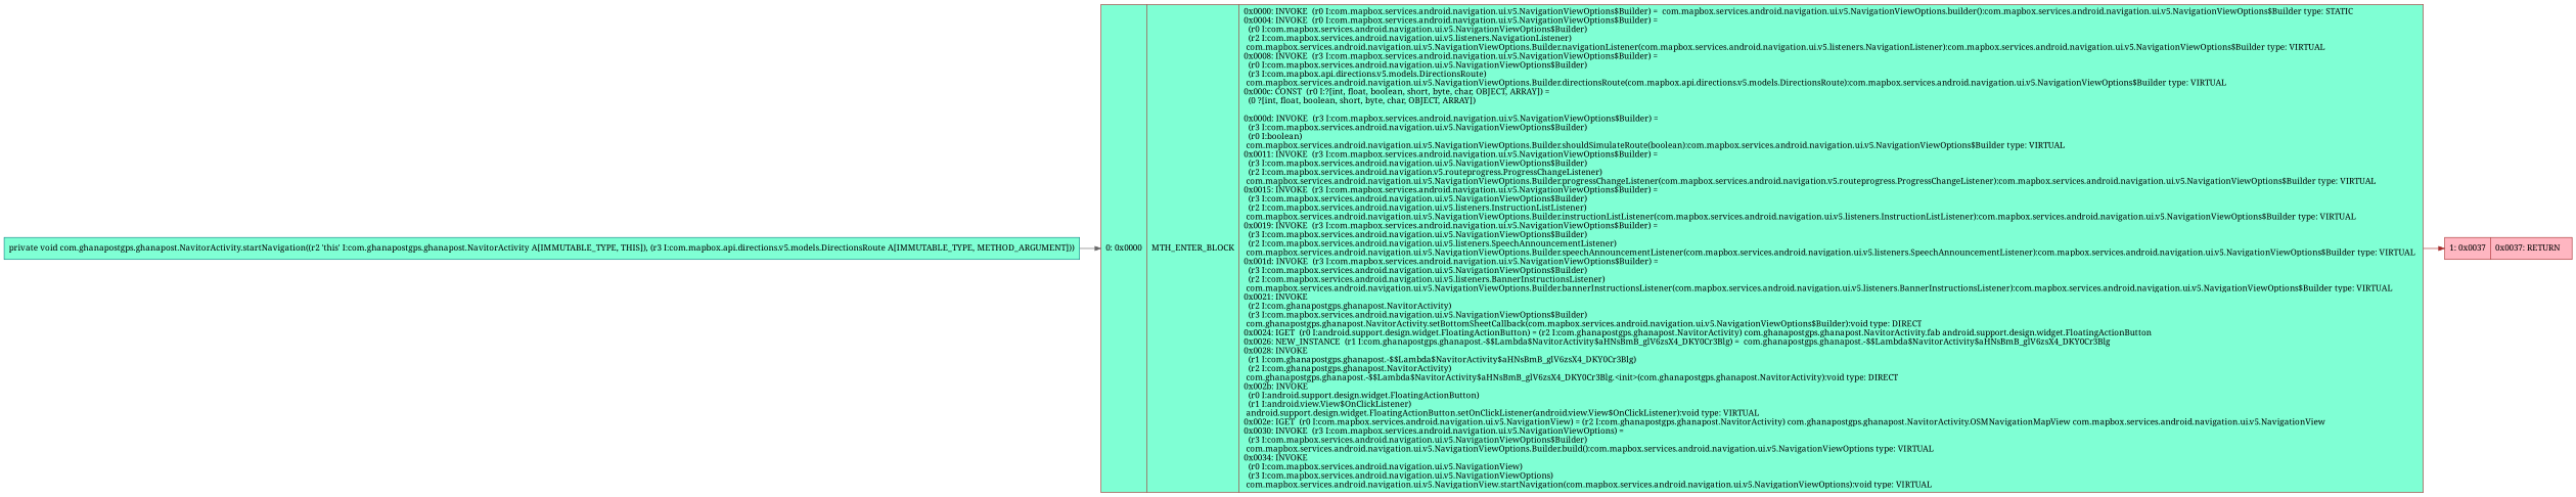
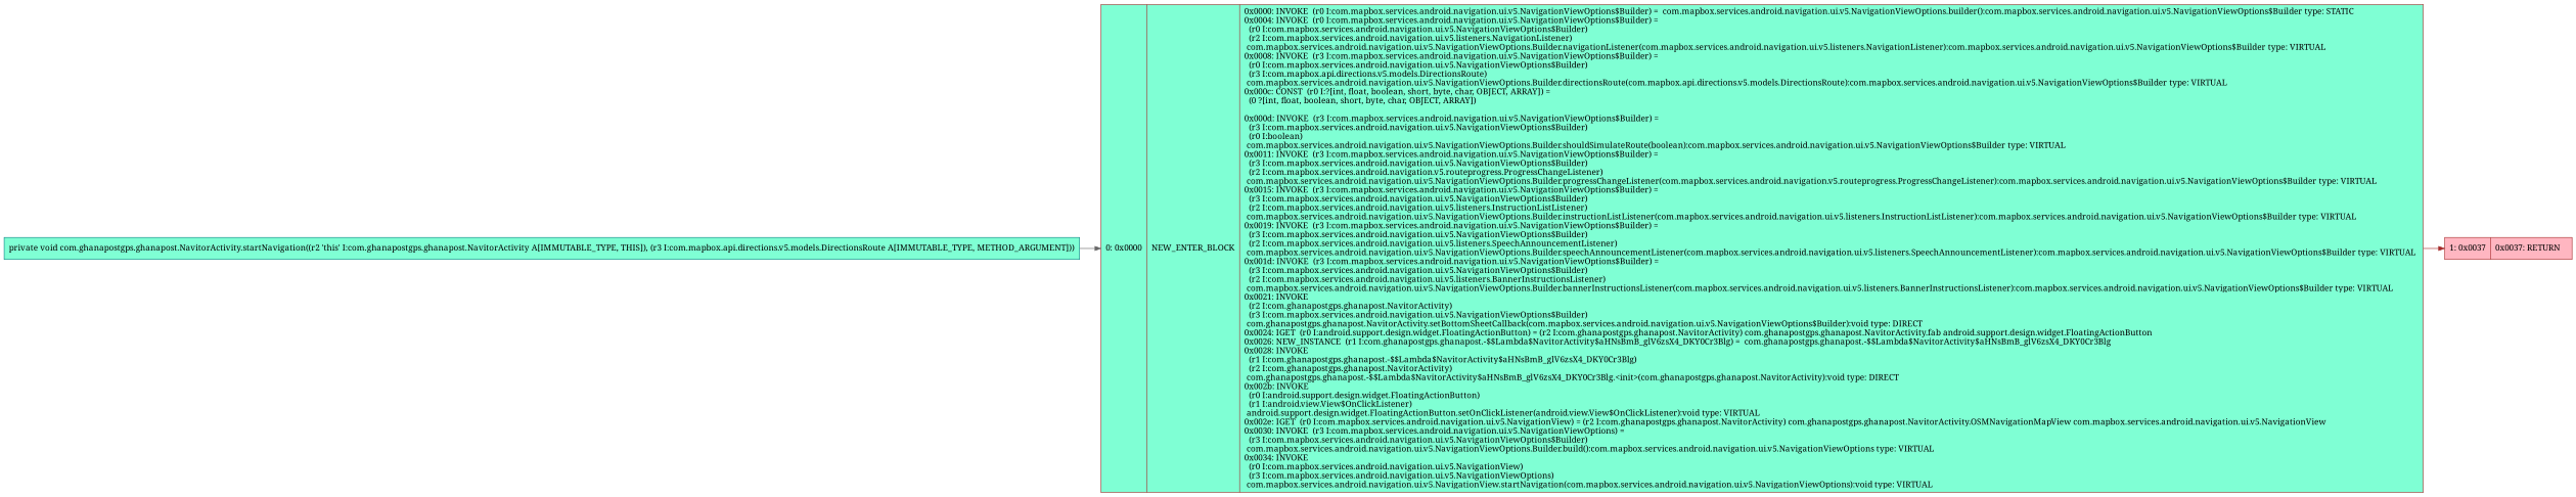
  digraph {
    rankdir=LR
    fontname="Noto Serif"
    node [shape=record style=filled fillcolor=aquamarine color=brown fontname="Noto Serif"]
    edge [fontname="Noto Serif"]
-   n1 [label="{0\:\ 0x0000|MTH_ENTER_BLOCK\l|0x0000: INVOKE  (r0 I:com.mapbox.services.android.navigation.ui.v5.NavigationViewOptions$Builder) =  com.mapbox.services.android.navigation.ui.v5.NavigationViewOptions.builder():com.mapbox.services.android.navigation.ui.v5.NavigationViewOptions$Builder type: STATIC \l0x0004: INVOKE  (r0 I:com.mapbox.services.android.navigation.ui.v5.NavigationViewOptions$Builder) = \l  (r0 I:com.mapbox.services.android.navigation.ui.v5.NavigationViewOptions$Builder)\l  (r2 I:com.mapbox.services.android.navigation.ui.v5.listeners.NavigationListener)\l com.mapbox.services.android.navigation.ui.v5.NavigationViewOptions.Builder.navigationListener(com.mapbox.services.android.navigation.ui.v5.listeners.NavigationListener):com.mapbox.services.android.navigation.ui.v5.NavigationViewOptions$Builder type: VIRTUAL \l0x0008: INVOKE  (r3 I:com.mapbox.services.android.navigation.ui.v5.NavigationViewOptions$Builder) = \l  (r0 I:com.mapbox.services.android.navigation.ui.v5.NavigationViewOptions$Builder)\l  (r3 I:com.mapbox.api.directions.v5.models.DirectionsRoute)\l com.mapbox.services.android.navigation.ui.v5.NavigationViewOptions.Builder.directionsRoute(com.mapbox.api.directions.v5.models.DirectionsRoute):com.mapbox.services.android.navigation.ui.v5.NavigationViewOptions$Builder type: VIRTUAL \l0x000c: CONST  (r0 I:?[int, float, boolean, short, byte, char, OBJECT, ARRAY]) = \l  (0 ?[int, float, boolean, short, byte, char, OBJECT, ARRAY])\l \l0x000d: INVOKE  (r3 I:com.mapbox.services.android.navigation.ui.v5.NavigationViewOptions$Builder) = \l  (r3 I:com.mapbox.services.android.navigation.ui.v5.NavigationViewOptions$Builder)\l  (r0 I:boolean)\l com.mapbox.services.android.navigation.ui.v5.NavigationViewOptions.Builder.shouldSimulateRoute(boolean):com.mapbox.services.android.navigation.ui.v5.NavigationViewOptions$Builder type: VIRTUAL \l0x0011: INVOKE  (r3 I:com.mapbox.services.android.navigation.ui.v5.NavigationViewOptions$Builder) = \l  (r3 I:com.mapbox.services.android.navigation.ui.v5.NavigationViewOptions$Builder)\l  (r2 I:com.mapbox.services.android.navigation.v5.routeprogress.ProgressChangeListener)\l com.mapbox.services.android.navigation.ui.v5.NavigationViewOptions.Builder.progressChangeListener(com.mapbox.services.android.navigation.v5.routeprogress.ProgressChangeListener):com.mapbox.services.android.navigation.ui.v5.NavigationViewOptions$Builder type: VIRTUAL \l0x0015: INVOKE  (r3 I:com.mapbox.services.android.navigation.ui.v5.NavigationViewOptions$Builder) = \l  (r3 I:com.mapbox.services.android.navigation.ui.v5.NavigationViewOptions$Builder)\l  (r2 I:com.mapbox.services.android.navigation.ui.v5.listeners.InstructionListListener)\l com.mapbox.services.android.navigation.ui.v5.NavigationViewOptions.Builder.instructionListListener(com.mapbox.services.android.navigation.ui.v5.listeners.InstructionListListener):com.mapbox.services.android.navigation.ui.v5.NavigationViewOptions$Builder type: VIRTUAL \l0x0019: INVOKE  (r3 I:com.mapbox.services.android.navigation.ui.v5.NavigationViewOptions$Builder) = \l  (r3 I:com.mapbox.services.android.navigation.ui.v5.NavigationViewOptions$Builder)\l  (r2 I:com.mapbox.services.android.navigation.ui.v5.listeners.SpeechAnnouncementListener)\l com.mapbox.services.android.navigation.ui.v5.NavigationViewOptions.Builder.speechAnnouncementListener(com.mapbox.services.android.navigation.ui.v5.listeners.SpeechAnnouncementListener):com.mapbox.services.android.navigation.ui.v5.NavigationViewOptions$Builder type: VIRTUAL \l0x001d: INVOKE  (r3 I:com.mapbox.services.android.navigation.ui.v5.NavigationViewOptions$Builder) = \l  (r3 I:com.mapbox.services.android.navigation.ui.v5.NavigationViewOptions$Builder)\l  (r2 I:com.mapbox.services.android.navigation.ui.v5.listeners.BannerInstructionsListener)\l com.mapbox.services.android.navigation.ui.v5.NavigationViewOptions.Builder.bannerInstructionsListener(com.mapbox.services.android.navigation.ui.v5.listeners.BannerInstructionsListener):com.mapbox.services.android.navigation.ui.v5.NavigationViewOptions$Builder type: VIRTUAL \l0x0021: INVOKE  \l  (r2 I:com.ghanapostgps.ghanapost.NavitorActivity)\l  (r3 I:com.mapbox.services.android.navigation.ui.v5.NavigationViewOptions$Builder)\l com.ghanapostgps.ghanapost.NavitorActivity.setBottomSheetCallback(com.mapbox.services.android.navigation.ui.v5.NavigationViewOptions$Builder):void type: DIRECT \l0x0024: IGET  (r0 I:android.support.design.widget.FloatingActionButton) = (r2 I:com.ghanapostgps.ghanapost.NavitorActivity) com.ghanapostgps.ghanapost.NavitorActivity.fab android.support.design.widget.FloatingActionButton \l0x0026: NEW_INSTANCE  (r1 I:com.ghanapostgps.ghanapost.\-$$Lambda$NavitorActivity$aHNsBmB_glV6zsX4_DKY0Cr3Blg) =  com.ghanapostgps.ghanapost.\-$$Lambda$NavitorActivity$aHNsBmB_glV6zsX4_DKY0Cr3Blg \l0x0028: INVOKE  \l  (r1 I:com.ghanapostgps.ghanapost.\-$$Lambda$NavitorActivity$aHNsBmB_glV6zsX4_DKY0Cr3Blg)\l  (r2 I:com.ghanapostgps.ghanapost.NavitorActivity)\l com.ghanapostgps.ghanapost.\-$$Lambda$NavitorActivity$aHNsBmB_glV6zsX4_DKY0Cr3Blg.\<init\>(com.ghanapostgps.ghanapost.NavitorActivity):void type: DIRECT \l0x002b: INVOKE  \l  (r0 I:android.support.design.widget.FloatingActionButton)\l  (r1 I:android.view.View$OnClickListener)\l android.support.design.widget.FloatingActionButton.setOnClickListener(android.view.View$OnClickListener):void type: VIRTUAL \l0x002e: IGET  (r0 I:com.mapbox.services.android.navigation.ui.v5.NavigationView) = (r2 I:com.ghanapostgps.ghanapost.NavitorActivity) com.ghanapostgps.ghanapost.NavitorActivity.OSMNavigationMapView com.mapbox.services.android.navigation.ui.v5.NavigationView \l0x0030: INVOKE  (r3 I:com.mapbox.services.android.navigation.ui.v5.NavigationViewOptions) = \l  (r3 I:com.mapbox.services.android.navigation.ui.v5.NavigationViewOptions$Builder)\l com.mapbox.services.android.navigation.ui.v5.NavigationViewOptions.Builder.build():com.mapbox.services.android.navigation.ui.v5.NavigationViewOptions type: VIRTUAL \l0x0034: INVOKE  \l  (r0 I:com.mapbox.services.android.navigation.ui.v5.NavigationView)\l  (r3 I:com.mapbox.services.android.navigation.ui.v5.NavigationViewOptions)\l com.mapbox.services.android.navigation.ui.v5.NavigationView.startNavigation(com.mapbox.services.android.navigation.ui.v5.NavigationViewOptions):void type: VIRTUAL \l}"]
+   n1 [label="{0\:\ 0x0000|NEW_ENTER_BLOCK\l|0x0000: INVOKE  (r0 I:com.mapbox.services.android.navigation.ui.v5.NavigationViewOptions$Builder) =  com.mapbox.services.android.navigation.ui.v5.NavigationViewOptions.builder():com.mapbox.services.android.navigation.ui.v5.NavigationViewOptions$Builder type: STATIC \l0x0004: INVOKE  (r0 I:com.mapbox.services.android.navigation.ui.v5.NavigationViewOptions$Builder) = \l  (r0 I:com.mapbox.services.android.navigation.ui.v5.NavigationViewOptions$Builder)\l  (r2 I:com.mapbox.services.android.navigation.ui.v5.listeners.NavigationListener)\l com.mapbox.services.android.navigation.ui.v5.NavigationViewOptions.Builder.navigationListener(com.mapbox.services.android.navigation.ui.v5.listeners.NavigationListener):com.mapbox.services.android.navigation.ui.v5.NavigationViewOptions$Builder type: VIRTUAL \l0x0008: INVOKE  (r3 I:com.mapbox.services.android.navigation.ui.v5.NavigationViewOptions$Builder) = \l  (r0 I:com.mapbox.services.android.navigation.ui.v5.NavigationViewOptions$Builder)\l  (r3 I:com.mapbox.api.directions.v5.models.DirectionsRoute)\l com.mapbox.services.android.navigation.ui.v5.NavigationViewOptions.Builder.directionsRoute(com.mapbox.api.directions.v5.models.DirectionsRoute):com.mapbox.services.android.navigation.ui.v5.NavigationViewOptions$Builder type: VIRTUAL \l0x000c: CONST  (r0 I:?[int, float, boolean, short, byte, char, OBJECT, ARRAY]) = \l  (0 ?[int, float, boolean, short, byte, char, OBJECT, ARRAY])\l \l0x000d: INVOKE  (r3 I:com.mapbox.services.android.navigation.ui.v5.NavigationViewOptions$Builder) = \l  (r3 I:com.mapbox.services.android.navigation.ui.v5.NavigationViewOptions$Builder)\l  (r0 I:boolean)\l com.mapbox.services.android.navigation.ui.v5.NavigationViewOptions.Builder.shouldSimulateRoute(boolean):com.mapbox.services.android.navigation.ui.v5.NavigationViewOptions$Builder type: VIRTUAL \l0x0011: INVOKE  (r3 I:com.mapbox.services.android.navigation.ui.v5.NavigationViewOptions$Builder) = \l  (r3 I:com.mapbox.services.android.navigation.ui.v5.NavigationViewOptions$Builder)\l  (r2 I:com.mapbox.services.android.navigation.v5.routeprogress.ProgressChangeListener)\l com.mapbox.services.android.navigation.ui.v5.NavigationViewOptions.Builder.progressChangeListener(com.mapbox.services.android.navigation.v5.routeprogress.ProgressChangeListener):com.mapbox.services.android.navigation.ui.v5.NavigationViewOptions$Builder type: VIRTUAL \l0x0015: INVOKE  (r3 I:com.mapbox.services.android.navigation.ui.v5.NavigationViewOptions$Builder) = \l  (r3 I:com.mapbox.services.android.navigation.ui.v5.NavigationViewOptions$Builder)\l  (r2 I:com.mapbox.services.android.navigation.ui.v5.listeners.InstructionListListener)\l com.mapbox.services.android.navigation.ui.v5.NavigationViewOptions.Builder.instructionListListener(com.mapbox.services.android.navigation.ui.v5.listeners.InstructionListListener):com.mapbox.services.android.navigation.ui.v5.NavigationViewOptions$Builder type: VIRTUAL \l0x0019: INVOKE  (r3 I:com.mapbox.services.android.navigation.ui.v5.NavigationViewOptions$Builder) = \l  (r3 I:com.mapbox.services.android.navigation.ui.v5.NavigationViewOptions$Builder)\l  (r2 I:com.mapbox.services.android.navigation.ui.v5.listeners.SpeechAnnouncementListener)\l com.mapbox.services.android.navigation.ui.v5.NavigationViewOptions.Builder.speechAnnouncementListener(com.mapbox.services.android.navigation.ui.v5.listeners.SpeechAnnouncementListener):com.mapbox.services.android.navigation.ui.v5.NavigationViewOptions$Builder type: VIRTUAL \l0x001d: INVOKE  (r3 I:com.mapbox.services.android.navigation.ui.v5.NavigationViewOptions$Builder) = \l  (r3 I:com.mapbox.services.android.navigation.ui.v5.NavigationViewOptions$Builder)\l  (r2 I:com.mapbox.services.android.navigation.ui.v5.listeners.BannerInstructionsListener)\l com.mapbox.services.android.navigation.ui.v5.NavigationViewOptions.Builder.bannerInstructionsListener(com.mapbox.services.android.navigation.ui.v5.listeners.BannerInstructionsListener):com.mapbox.services.android.navigation.ui.v5.NavigationViewOptions$Builder type: VIRTUAL \l0x0021: INVOKE  \l  (r2 I:com.ghanapostgps.ghanapost.NavitorActivity)\l  (r3 I:com.mapbox.services.android.navigation.ui.v5.NavigationViewOptions$Builder)\l com.ghanapostgps.ghanapost.NavitorActivity.setBottomSheetCallback(com.mapbox.services.android.navigation.ui.v5.NavigationViewOptions$Builder):void type: DIRECT \l0x0024: IGET  (r0 I:android.support.design.widget.FloatingActionButton) = (r2 I:com.ghanapostgps.ghanapost.NavitorActivity) com.ghanapostgps.ghanapost.NavitorActivity.fab android.support.design.widget.FloatingActionButton \l0x0026: NEW_INSTANCE  (r1 I:com.ghanapostgps.ghanapost.\-$$Lambda$NavitorActivity$aHNsBmB_glV6zsX4_DKY0Cr3Blg) =  com.ghanapostgps.ghanapost.\-$$Lambda$NavitorActivity$aHNsBmB_glV6zsX4_DKY0Cr3Blg \l0x0028: INVOKE  \l  (r1 I:com.ghanapostgps.ghanapost.\-$$Lambda$NavitorActivity$aHNsBmB_glV6zsX4_DKY0Cr3Blg)\l  (r2 I:com.ghanapostgps.ghanapost.NavitorActivity)\l com.ghanapostgps.ghanapost.\-$$Lambda$NavitorActivity$aHNsBmB_glV6zsX4_DKY0Cr3Blg.\<init\>(com.ghanapostgps.ghanapost.NavitorActivity):void type: DIRECT \l0x002b: INVOKE  \l  (r0 I:android.support.design.widget.FloatingActionButton)\l  (r1 I:android.view.View$OnClickListener)\l android.support.design.widget.FloatingActionButton.setOnClickListener(android.view.View$OnClickListener):void type: VIRTUAL \l0x002e: IGET  (r0 I:com.mapbox.services.android.navigation.ui.v5.NavigationView) = (r2 I:com.ghanapostgps.ghanapost.NavitorActivity) com.ghanapostgps.ghanapost.NavitorActivity.OSMNavigationMapView com.mapbox.services.android.navigation.ui.v5.NavigationView \l0x0030: INVOKE  (r3 I:com.mapbox.services.android.navigation.ui.v5.NavigationViewOptions) = \l  (r3 I:com.mapbox.services.android.navigation.ui.v5.NavigationViewOptions$Builder)\l com.mapbox.services.android.navigation.ui.v5.NavigationViewOptions.Builder.build():com.mapbox.services.android.navigation.ui.v5.NavigationViewOptions type: VIRTUAL \l0x0034: INVOKE  \l  (r0 I:com.mapbox.services.android.navigation.ui.v5.NavigationView)\l  (r3 I:com.mapbox.services.android.navigation.ui.v5.NavigationViewOptions)\l com.mapbox.services.android.navigation.ui.v5.NavigationView.startNavigation(com.mapbox.services.android.navigation.ui.v5.NavigationViewOptions):void type: VIRTUAL \l}"]
    n2 [label="{1\:\ 0x0037|0x0037: RETURN   \l}" fillcolor=lightpink]
    n3 [label="{private void com.ghanapostgps.ghanapost.NavitorActivity.startNavigation((r2 'this' I:com.ghanapostgps.ghanapost.NavitorActivity A[IMMUTABLE_TYPE, THIS]), (r3 I:com.mapbox.api.directions.v5.models.DirectionsRoute A[IMMUTABLE_TYPE, METHOD_ARGUMENT])) }" color=teal]
    n1 -> n2 [color=brown]
    n3 -> n1 [color=gray40]
  }
